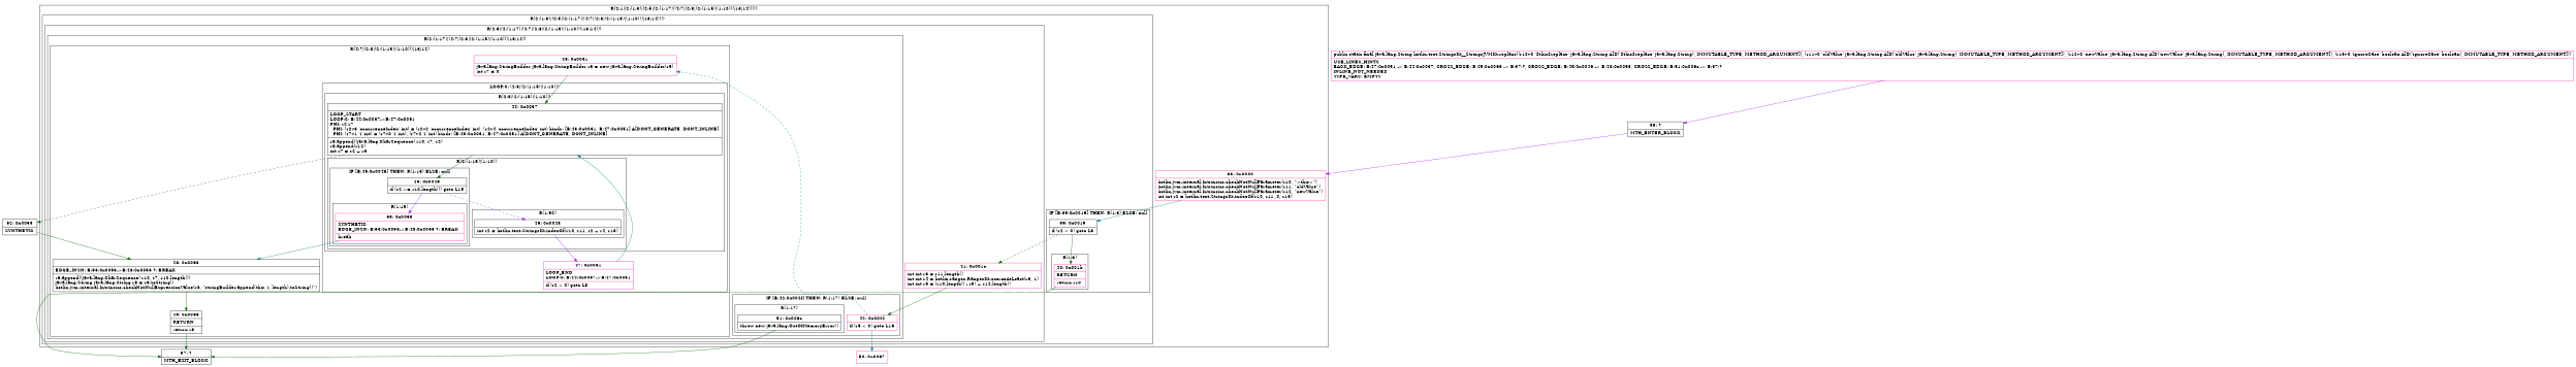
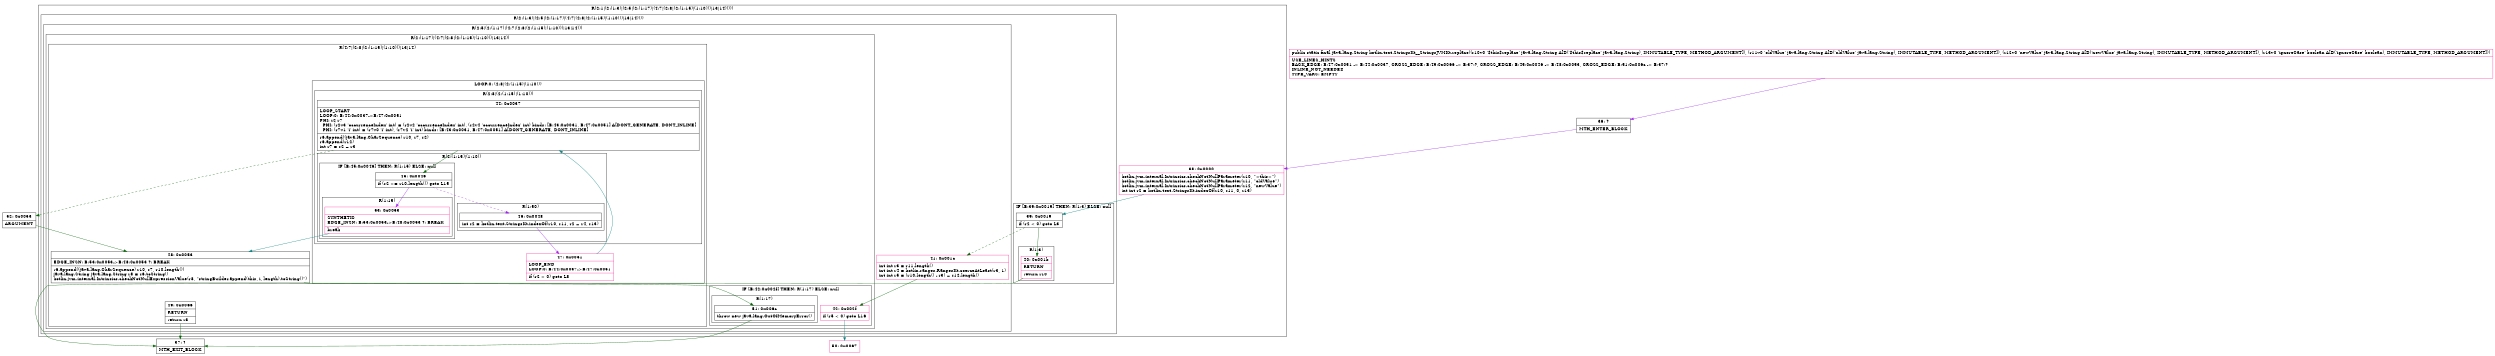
  digraph {
    node [color=black shape=record]
    edge [color=darkgreen]
    n1 [color=deeppink label="{40\:\ 0x001b|RETURN\l|return r10\l}"]
    n2 [label="{39\:\ 0x0019|if (r2 \< 0) goto L3\l}"]
    n3 [label="{51\:\ 0x006c|throw new java.lang.OutOfMemoryError()\l}"]
    n4 [color=deeppink label="{42\:\ 0x002f|if (r5 \< 0) goto L16\l}"]
    n5 [color=deeppink label="{53\:\ 0x0053|SYNTHETIC\lEDGE_INSN: B:53:0x0053\-\>B:48:0x0053 ?: BREAK  \l|break\l}"]
    n6 [label="{45\:\ 0x0046|if (r2 \>= r10.length()) goto L15\l}"]
    n7 [label="{46\:\ 0x0048|int r2 = kotlin.text.StringsKt.indexOf(r10, r11, r2 + r4, r13)\l}"]
    n8 [label="{44\:\ 0x0037|LOOP_START\lLOOP:0: B:44:0x0037\-\>B:47:0x0051\lPHI: r2 r7 \l  PHI: (r2v3 'occurrenceIndex' int) = (r2v2 'occurrenceIndex' int), (r2v4 'occurrenceIndex' int) binds: [B:43:0x0031, B:47:0x0051] A[DONT_GENERATE, DONT_INLINE]\l  PHI: (r7v1 'i' int) = (r7v0 'i' int), (r7v2 'i' int) binds: [B:43:0x0031, B:47:0x0051] A[DONT_GENERATE, DONT_INLINE]\l|r6.append((java.lang.CharSequence) r10, r7, r2)\lr6.append(r12)\lint r7 = r2 + r3\l}"]
    n9 [color=deeppink label="{47\:\ 0x0051|LOOP_END\lLOOP:0: B:44:0x0037\-\>B:47:0x0051\l|if (r2 \> 0) goto L8\l}"]
-   n10 [color=deeppink label="{43\:\ 0x0031|java.lang.StringBuilder java.lang.StringBuilder r6 = new java.lang.StringBuilder(r5)\lint r7 = 0\l}"]
    n11 [label="{48\:\ 0x0053|EDGE_INSN: B:53:0x0053\-\>B:48:0x0053 ?: BREAK  \l|r6.append((java.lang.CharSequence) r10, r7, r10.length())\ljava.lang.String java.lang.String r8 = r6.toString()\lkotlin.jvm.internal.Intrinsics.checkNotNullExpressionValue(r8, \"stringBuilder.append(this, i, length).toString()\")\l}"]
    n12 [label="{49\:\ 0x0066|RETURN\l|return r8\l}"]
    n13 [color=deeppink label="{41\:\ 0x001c|int int r3 = r11.length()\lint int r4 = kotlin.ranges.RangesKt.coerceAtLeast(r3, 1)\lint int r5 = (r10.length() \- r3) + r12.length()\l}"]
    n14 [color=deeppink label="{38\:\ 0x0000|kotlin.jvm.internal.Intrinsics.checkNotNullParameter(r10, \"\<this\>\")\lkotlin.jvm.internal.Intrinsics.checkNotNullParameter(r11, \"oldValue\")\lkotlin.jvm.internal.Intrinsics.checkNotNullParameter(r12, \"newValue\")\lint int r2 = kotlin.text.StringsKt.indexOf(r10, r11, 0, r13)\l}"]
    n15 [label="{37\:\ ?|MTH_EXIT_BLOCK\l}"]
    n16 [color=deeppink label="{50\:\ 0x0067}"]
-   n17 [label="{52\:\ 0x0053|SYNTHETIC\l}"]
+   n17 [label="{52\:\ 0x0053|ARGUMENT\l}"]
    n18 [label="{36\:\ ?|MTH_ENTER_BLOCK\l}"]
    n19 [color=deeppink label="{public static final java.lang.String kotlin.text.StringsKt__StringsJVMKt.replace((r10v0 '$this$replace' java.lang.String A[D('$this$replace' java.lang.String), IMMUTABLE_TYPE, METHOD_ARGUMENT]), (r11v0 'oldValue' java.lang.String A[D('oldValue' java.lang.String), IMMUTABLE_TYPE, METHOD_ARGUMENT]), (r12v0 'newValue' java.lang.String A[D('newValue' java.lang.String), IMMUTABLE_TYPE, METHOD_ARGUMENT]), (r13v0 'ignoreCase' boolean A[D('ignoreCase' boolean), IMMUTABLE_TYPE, METHOD_ARGUMENT]))  | USE_LINES_HINTS\lBACK_EDGE: B:47:0x0051 \-\> B:44:0x0037, CROSS_EDGE: B:49:0x0066 \-\> B:37:?, CROSS_EDGE: B:45:0x0046 \-\> B:48:0x0053, CROSS_EDGE: B:51:0x006c \-\> B:37:?\lINLINE_NOT_NEEDED\lTYPE_VARS: EMPTY\l}"]
    subgraph cluster_1 {
      label="R(2:1|(2:(1:3)|(2:5|(2:(1:17)|(4:7|(2:8|(2:(1:15)|(1:10)))|13|14)))))"
      n14
      subgraph cluster_2 {
        label="R(2:(1:3)|(2:5|(2:(1:17)|(4:7|(2:8|(2:(1:15)|(1:10)))|13|14))))"
        subgraph cluster_3 {
          label="IF [B:39:0x0019] THEN: R(1:3) ELSE: null"
          n2
          subgraph cluster_4 {
            label="R(1:3)"
            n1
          }
        }
        subgraph cluster_5 {
          label="R(2:5|(2:(1:17)|(4:7|(2:8|(2:(1:15)|(1:10)))|13|14)))"
          n13
          subgraph cluster_6 {
            label="R(2:(1:17)|(4:7|(2:8|(2:(1:15)|(1:10)))|13|14))"
            subgraph cluster_7 {
              label="IF [B:42:0x002f] THEN: R(1:17) ELSE: null"
              n4
              subgraph cluster_8 {
                label="R(1:17)"
                n3
              }
            }
            subgraph cluster_9 {
              label="R(4:7|(2:8|(2:(1:15)|(1:10)))|13|14)"
-             n10
              n11
              n12
              subgraph cluster_10 {
                label="LOOP:0: (2:8|(2:(1:15)|(1:10)))"
                n9
                subgraph cluster_11 {
                  label="R(2:8|(2:(1:15)|(1:10)))"
                  n8
                  subgraph cluster_12 {
                    label="R(2:(1:15)|(1:10))"
                    subgraph cluster_13 {
                      label="IF [B:45:0x0046] THEN: R(1:15) ELSE: null"
                      n6
                      subgraph cluster_14 {
                        label="R(1:15)"
                        n5
                      }
                    }
                    subgraph cluster_15 {
                      label="R(1:50)"
                      n7
                    }
                  }
                }
              }
            }
          }
        }
      }
    }
    n1 -> n15
    n2 -> n1
    n2 -> n13 [style=dashed]
    n3 -> n15
-   n4 -> n10 [color=teal style=dashed]
    n4 -> n16 [color=teal]
    n5 -> n11 [color=teal]
    n6 -> n5 [color=purple]
    n6 -> n7 [color=purple style=dashed]
    n7 -> n9 [color=purple]
    n8 -> n6
    n8 -> n17 [style=dashed]
    n9 -> n8 [color=teal]
-   n10 -> n8
-   n11 -> n12
+   n11 -> n3
    n12 -> n15
    n13 -> n4
    n14 -> n2 [color=teal]
    n17 -> n11
    n18 -> n14 [color=purple]
    n19 -> n18 [color=purple]
  }
